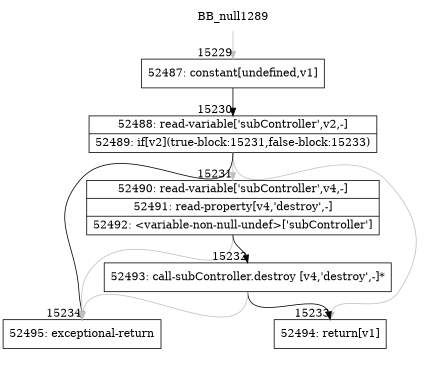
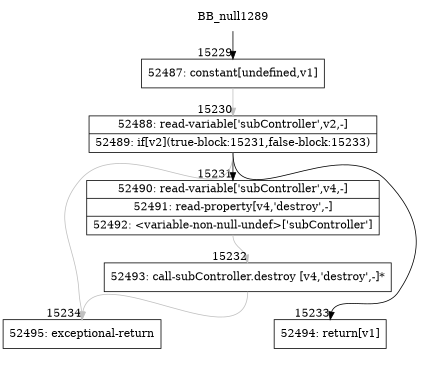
  digraph {
    rankdir=TD
    node [shape=record]
    edge [headport=n tailport=s]
    n1 [label=BB_null1289 shape=none]
    n2 [label="{52487: constant[undefined,v1]}"]
    n3 [label="{52488: read-variable['subController',v2,-]|52489: if[v2](true-block:15231,false-block:15233)}"]
    n4 [label="{52490: read-variable['subController',v4,-]|52491: read-property[v4,'destroy',-]|52492: \<variable-non-null-undef\>['subController']}"]
    n5 [label="{52494: return[v1]}"]
    n6 [label="{52495: exceptional-return}"]
    n7 [label="{52493: call-subController.destroy [v4,'destroy',-]*}"]
-   n1 -> n2 [headlabel="    15229" color=gray]
-   n2 -> n3 [headlabel="      15230"]
-   n3 -> n4 [headlabel="      15231" color=gray]
-   n3 -> n5 [headlabel="      15233" color=gray]
-   n3 -> n6 [color=black headlabel="      15234"]
-   n4 -> n6 [color=gray]
-   n4 -> n7 [headlabel="      15232"]
-   n7 -> n5
+   n1 -> n2 [headlabel="    15229"]
+   n2 -> n3 [headlabel="      15230" color=gray]
+   n3 -> n4 [headlabel="      15231"]
+   n3 -> n5 [headlabel="      15233"]
+   n3 -> n6 [color=gray headlabel="      15234"]
+   n4 -> n7 [headlabel="      15232" color=gray]
    n7 -> n6 [color=gray]
  }
